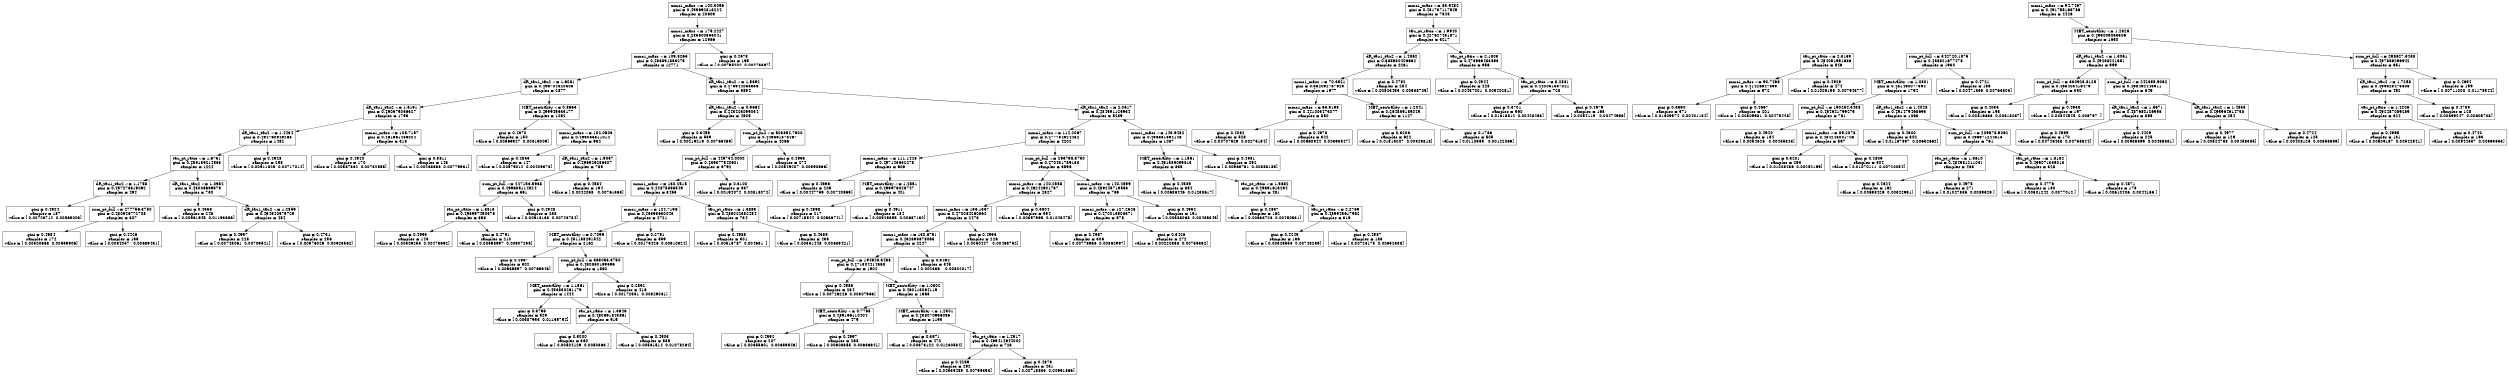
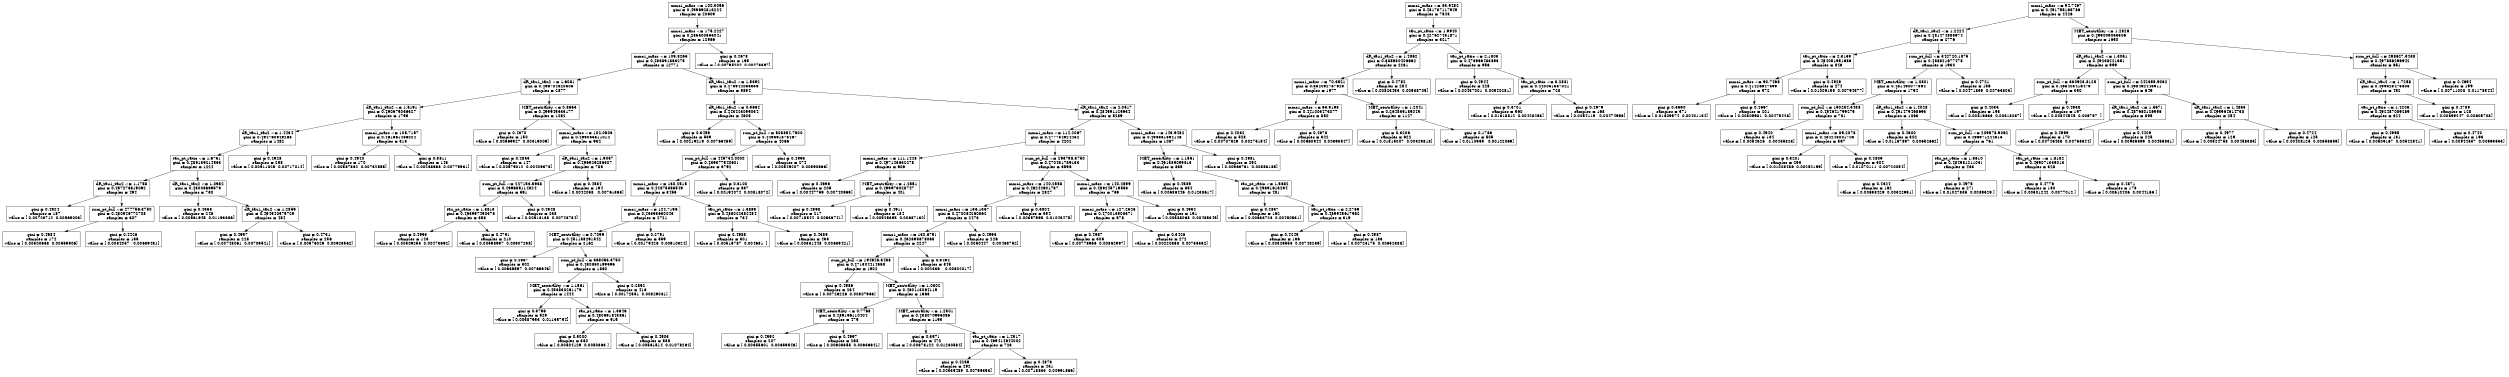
  digraph {
    node [shape=box]
    n1 [label="mmc1_mass <= 100.3056\ngini = 0.499692813224\nsamples = 20609"]
    n2 [label="mmc1_mass <= 175.2227\ngini = 0.285500555041\nsamples = 12966"]
    n3 [label="mmc1_mass <= 83.9482\ngini = 0.481737117949\nsamples = 7643"]
    n4 [label="tau_pt_ratio <= 1.9940\ngini = 0.427627451871\nsamples = 3217"]
    n5 [label="mmc1_mass <= 109.8265\ngini = 0.483891863275\nsamples = 12771"]
    n6 [label="gini = 0.4678\nsamples = 195\nvalue = [ 0.00795202  0.00473397]"]
    n7 [label="dR_tau1_tau2 <= 1.4862\ngini = 0.388980406662\nsamples = 2261"]
    n8 [label="tau_pt_ratio <= 2.1803\ngini = 0.473966483893\nsamples = 956"]
    n9 [label="mmc1_mass <= 94.7467\ngini = 0.491755168786\nsamples = 4426"]
+   n10 [label="dR_tau1_tau2 <= 1.2224\ngini = 0.481474883974\nsamples = 2776"]
    n11 [label="MET_centrality <= 1.2826\ngini = 0.499009055506\nsamples = 1650"]
    n12 [label="mmc1_mass <= 70.3521\ngini = 0.352092757929\nsamples = 1977"]
    n13 [label="gini = 0.4782\nsamples = 284\nvalue = [ 0.00823453  0.00538705]"]
    n14 [label="gini = 0.4944\nsamples = 228\nvalue = [ 0.00437001  0.00540281]"]
    n15 [label="tau_pt_ratio <= 3.2881\ngini = 0.440051537021\nsamples = 728"]
    n16 [label="mmc1_mass <= 63.9198\ngini = 0.441003473077\nsamples = 850"]
    n17 [label="MET_centrality <= 1.2041\ngini = 0.264835185045\nsamples = 1127"]
    n18 [label="gini = 0.4032\nsamples = 528\nvalue = [ 0.00707529  0.00275154]"]
    n19 [label="gini = 0.4678\nsamples = 322\nvalue = [ 0.00660944  0.00393547]"]
    n20 [label="gini = 0.3206\nsamples = 622\nvalue = [ 0.01315007  0.00329818]"]
    n21 [label="gini = 0.1786\nsamples = 505\nvalue = [ 0.0110959   0.00122069]"]
    n22 [label="gini = 0.3701\nsamples = 560\nvalue = [ 0.01318812  0.00428253]"]
    n23 [label="gini = 0.4979\nsamples = 168\nvalue = [ 0.0054119   0.00474956]"]
    n24 [label="tau_pt_ratio <= 2.3159\ngini = 0.454051951686\nsamples = 846"]
    n25 [label="sum_pt_full <= 342720.1875\ngini = 0.488821677478\nsamples = 1930"]
    n26 [label="dR_tau1_tau2 <= 1.3061\ngini = 0.49238221651\nsamples = 999"]
    n27 [label="sum_pt_full <= 298627.3438\ngini = 0.497886296942\nsamples = 651"]
    n28 [label="mmc1_mass <= 90.7468\ngini = 0.41426647599\nsamples = 572"]
    n29 [label="gini = 0.4929\nsamples = 274\nvalue = [ 0.01009155  0.00794377]"]
    n30 [label="MET_centrality <= 1.0801\ngini = 0.481490077594\nsamples = 1794"]
    n31 [label="gini = 0.4721\nsamples = 136\nvalue = [ 0.00471839  0.00763803]"]
    n32 [label="gini = 0.3590\nsamples = 371\nvalue = [ 0.01309574  0.00401134]"]
    n33 [label="gini = 0.4667\nsamples = 201\nvalue = [ 0.00805981  0.00475428]"]
    n34 [label="sum_pt_full <= 190234.3438\ngini = 0.454641799275\nsamples = 731"]
    n35 [label="dR_tau1_tau2 <= 1.4028\ngini = 0.491479468693\nsamples = 1063"]
    n36 [label="gini = 0.4940\nsamples = 134\nvalue = [ 0.0054326   0.00435823]"]
    n37 [label="mmc1_mass <= 89.2078\ngini = 0.434248001703\nsamples = 597"]
    n38 [label="gini = 0.4600\nsamples = 302\nvalue = [ 0.01167897  0.00652662]"]
    n39 [label="sum_pt_full <= 209578.9062\ngini = 0.496971244315\nsamples = 761"]
    n40 [label="gini = 0.3201\nsamples = 293\nvalue = [ 0.01008486  0.00252199]"]
    n41 [label="gini = 0.4809\nsamples = 304\nvalue = [ 0.01070111  0.00720054]"]
    n42 [label="tau_pt_ratio <= 1.3610\ngini = 0.484981211031\nsamples = 433"]
    n43 [label="tau_pt_ratio <= 1.8182\ngini = 0.499071335013\nsamples = 328"]
    n44 [label="gini = 0.4324\nsamples = 162\nvalue = [ 0.00698429  0.00322991]"]
    n45 [label="gini = 0.4975\nsamples = 271\nvalue = [ 0.01027835  0.0089329 ]"]
    n46 [label="gini = 0.4776\nsamples = 150\nvalue = [ 0.00501242  0.0077012 ]"]
    n47 [label="gini = 0.4871\nsamples = 178\nvalue = [ 0.00610406  0.0044166 ]"]
    n48 [label="sum_pt_full <= 330923.8125\ngini = 0.468405416479\nsamples = 350"]
    n49 [label="sum_pt_full <= 242355.9062\ngini = 0.498492443911\nsamples = 649"]
    n50 [label="dR_tau1_tau2 <= 1.7258\ngini = 0.499523475305\nsamples = 452"]
    n51 [label="gini = 0.4694\nsamples = 199\nvalue = [ 0.00711008  0.01178544]"]
    n52 [label="gini = 0.4035\nsamples = 153\nvalue = [ 0.00816633  0.00318087]"]
    n53 [label="gini = 0.4938\nsamples = 197\nvalue = [ 0.00844545  0.006757  ]"]
    n54 [label="dR_tau1_tau2 <= 1.5671\ngini = 0.487680126556\nsamples = 395"]
    n55 [label="dR_tau1_tau2 <= 1.4833\ngini = 0.495964614738\nsamples = 254"]
    n56 [label="gini = 0.4999\nsamples = 170\nvalue = [ 0.00746438  0.00768644]"]
    n57 [label="gini = 0.4409\nsamples = 225\nvalue = [ 0.00935399  0.00456831]"]
    n58 [label="gini = 0.4977\nsamples = 129\nvalue = [ 0.00524758  0.00458385]"]
    n59 [label="gini = 0.4724\nsamples = 125\nvalue = [ 0.00408125  0.00658659]"]
    n60 [label="tau_pt_ratio <= 1.4206\ngini = 0.492487089289\nsamples = 324"]
    n61 [label="gini = 0.4789\nsamples = 128\nvalue = [ 0.00399247  0.00605708]"]
    n62 [label="gini = 0.4995\nsamples = 131\nvalue = [ 0.00509167  0.00542541]"]
    n63 [label="gini = 0.4740\nsamples = 193\nvalue = [ 0.00944337  0.00593533]"]
    n64 [label="dR_tau1_tau2 <= 1.6081\ngini = 0.496704320305\nsamples = 2877"]
    n65 [label="dR_tau1_tau2 <= 1.5392\ngini = 0.473944065339\nsamples = 9894"]
    n66 [label="dR_tau1_tau2 <= 1.5191\ngini = 0.490675036327\nsamples = 1795"]
    n67 [label="MET_centrality <= 0.8663\ngini = 0.499945333177\nsamples = 1082"]
    n68 [label="dR_tau1_tau2 <= 0.9664\ngini = 0.443423099034\nsamples = 4605"]
    n69 [label="dR_tau1_tau2 <= 2.0517\ngini = 0.484591125934\nsamples = 5289"]
    n70 [label="dR_tau1_tau2 <= 1.4434\ngini = 0.494760949268\nsamples = 1482"]
    n71 [label="mmc1_mass <= 105.7157\ngini = 0.461661456024\nsamples = 313"]
    n72 [label="gini = 0.4370\nsamples = 150\nvalue = [ 0.00669927  0.00319009]"]
    n73 [label="mmc1_mass <= 102.0503\ngini = 0.499055511014\nsamples = 932"]
    n74 [label="tau_pt_ratio <= 1.6751\ngini = 0.489189214533\nsamples = 1224"]
    n75 [label="gini = 0.4928\nsamples = 258\nvalue = [ 0.00911825  0.00717014]"]
    n76 [label="gini = 0.4940\nsamples = 170\nvalue = [ 0.00587832  0.00732555]"]
    n77 [label="gini = 0.3811\nsamples = 143\nvalue = [ 0.00268668  0.00779931]"]
    n78 [label="dR_tau1_tau2 <= 1.1758\ngini = 0.497276819092\nsamples = 494"]
    n79 [label="dR_tau1_tau2 <= 1.0982\ngini = 0.48008699579\nsamples = 730"]
    n80 [label="gini = 0.4924\nsamples = 187\nvalue = [ 0.00723712  0.00565003]"]
    n81 [label="sum_pt_full <= 277756.3750\ngini = 0.480946772708\nsamples = 307"]
    n82 [label="gini = 0.4353\nsamples = 246\nvalue = [ 0.00561945  0.01193386]"]
    n83 [label="dR_tau1_tau2 <= 1.2859\ngini = 0.494540375729\nsamples = 484"]
    n84 [label="gini = 0.4984\nsamples = 172\nvalue = [ 0.00500668  0.00559906]"]
    n85 [label="gini = 0.4426\nsamples = 135\nvalue = [ 0.0034057   0.00689431]"]
    n86 [label="gini = 0.4997\nsamples = 228\nvalue = [ 0.00748061  0.00709541]"]
    n87 [label="gini = 0.4731\nsamples = 256\nvalue = [ 0.00576029  0.00923562]"]
    n88 [label="gini = 0.4853\nsamples = 147\nvalue = [ 0.00579012  0.00409373]"]
    n89 [label="dR_tau1_tau2 <= 1.9057\ngini = 0.496525286307\nsamples = 785"]
    n90 [label="sum_pt_full <= 227153.5938\ngini = 0.499689114824\nsamples = 591"]
    n91 [label="gini = 0.4584\nsamples = 194\nvalue = [ 0.0042058   0.00761363]"]
    n92 [label="tau_pt_ratio <= 1.3813\ngini = 0.493997490373\nsamples = 353"]
    n93 [label="gini = 0.4948\nsamples = 238\nvalue = [ 0.00913138  0.00743784]"]
    n94 [label="gini = 0.4993\nsamples = 143\nvalue = [ 0.00509253  0.00473692]"]
    n95 [label="gini = 0.4791\nsamples = 210\nvalue = [ 0.00598997  0.00907298]"]
    n96 [label="gini = 0.3459\nsamples = 539\nvalue = [ 0.00219219  0.00766469]"]
    n97 [label="sum_pt_full <= 508854.7500\ngini = 0.449391873467\nsamples = 4066"]
    n98 [label="mmc1_mass <= 114.2067\ngini = 0.477754924452\nsamples = 4202"]
    n99 [label="mmc1_mass <= 143.9482\ngini = 0.496531594146\nsamples = 1087"]
    n100 [label="sum_pt_full <= 445734.0000\ngini = 0.439377540601\nsamples = 3792"]
    n101 [label="gini = 0.4993\nsamples = 274\nvalue = [ 0.00549207  0.00590666]"]
    n102 [label="mmc1_mass <= 130.2515\ngini = 0.44875853549\nsamples = 3455"]
    n103 [label="gini = 0.3100\nsamples = 337\nvalue = [ 0.00194074  0.00818072]"]
    n104 [label="mmc1_mass <= 124.7196\ngini = 0.43398630043\nsamples = 2721"]
    n105 [label="tau_pt_ratio <= 1.3889\ngini = 0.488022382484\nsamples = 734"]
    n106 [label="MET_centrality <= 0.7099\ngini = 0.451188291542\nsamples = 2162"]
    n107 [label="gini = 0.2751\nsamples = 559\nvalue = [ 0.00179426  0.00910324]"]
    n108 [label="gini = 0.4988\nsamples = 301\nvalue = [ 0.00515787  0.004681  ]"]
    n109 [label="gini = 0.4385\nsamples = 433\nvalue = [ 0.00331448  0.00689421]"]
    n110 [label="gini = 0.4957\nsamples = 302\nvalue = [ 0.00635597  0.00765643]"]
    n111 [label="sum_pt_full <= 368053.3750\ngini = 0.430850199596\nsamples = 1860"]
    n112 [label="MET_centrality <= 1.1561\ngini = 0.453830261179\nsamples = 1444"]
    n113 [label="gini = 0.2852\nsamples = 416\nvalue = [ 0.00172551  0.00829081]"]
    n114 [label="gini = 0.3796\nsamples = 529\nvalue = [ 0.00387953  0.01135754]"]
    n115 [label="tau_pt_ratio <= 1.3646\ngini = 0.480691843861\nsamples = 915"]
    n116 [label="gini = 0.5000\nsamples = 330\nvalue = [ 0.00504129  0.0050863 ]"]
    n117 [label="gini = 0.4503\nsamples = 585\nvalue = [ 0.00561514  0.01078264]"]
    n118 [label="mmc1_mass <= 111.1448\ngini = 0.497143632278\nsamples = 606"]
    n119 [label="sum_pt_full <= 293798.3750\ngini = 0.470431789133\nsamples = 3596"]
    n120 [label="MET_centrality <= 1.1561\ngini = 0.491389059813\nsamples = 835"]
    n121 [label="gini = 0.4981\nsamples = 252\nvalue = [ 0.00963761  0.00853185]"]
    n122 [label="gini = 0.4696\nsamples = 205\nvalue = [ 0.00447759  0.00740969]"]
    n123 [label="MET_centrality <= 1.2551\ngini = 0.499976028747\nsamples = 401"]
    n124 [label="mmc1_mass <= 140.2558\ngini = 0.46242901737\nsamples = 2827"]
    n125 [label="mmc1_mass <= 140.2599\ngini = 0.489245719553\nsamples = 769"]
    n126 [label="gini = 0.4898\nsamples = 217\nvalue = [ 0.00715544  0.00536741]"]
    n127 [label="gini = 0.4911\nsamples = 184\nvalue = [ 0.00525395  0.00687132]"]
    n128 [label="mmc1_mass <= 135.1357\ngini = 0.470084260862\nsamples = 2473"]
    n129 [label="gini = 0.3804\nsamples = 354\nvalue = [ 0.00357995  0.01043475]"]
    n130 [label="mmc1_mass <= 127.2525\ngini = 0.470013508371\nsamples = 578"]
    n131 [label="gini = 0.4954\nsamples = 191\nvalue = [ 0.00588068  0.00485345]"]
    n132 [label="mmc1_mass <= 130.6751\ngini = 0.462393678068\nsamples = 2247"]
    n133 [label="gini = 0.4993\nsamples = 226\nvalue = [ 0.0050447   0.00468752]"]
    n134 [label="sum_pt_full <= 194623.3438\ngini = 0.471304414568\nsamples = 1902"]
    n135 [label="gini = 0.3494\nsamples = 345\nvalue = [ 0.002336    0.00802017]"]
    n136 [label="gini = 0.4986\nsamples = 234\nvalue = [ 0.00726226  0.00807963]"]
    n137 [label="MET_centrality <= 1.0302\ngini = 0.460113064119\nsamples = 1668"]
    n138 [label="MET_centrality <= 0.7768\ngini = 0.489196110404\nsamples = 475"]
    n139 [label="MET_centrality <= 1.2501\ngini = 0.438070995086\nsamples = 1193"]
    n140 [label="gini = 0.4552\nsamples = 207\nvalue = [ 0.00355601  0.00659546]"]
    n141 [label="gini = 0.4997\nsamples = 268\nvalue = [ 0.00608355  0.00636641]"]
    n142 [label="gini = 0.3571\nsamples = 470\nvalue = [ 0.00373122  0.01230584]"]
    n143 [label="tau_pt_ratio <= 1.4517\ngini = 0.469414644002\nsamples = 723"]
    n144 [label="gini = 0.4259\nsamples = 292\nvalue = [ 0.00335489  0.00755353]"]
    n145 [label="gini = 0.4873\nsamples = 431\nvalue = [ 0.00718833  0.00991866]"]
    n146 [label="gini = 0.4987\nsamples = 306\nvalue = [ 0.00778966  0.00862997]"]
    n147 [label="gini = 0.3426\nsamples = 272\nvalue = [ 0.00220868  0.00785362]"]
    n148 [label="gini = 0.4589\nsamples = 354\nvalue = [ 0.00686446  0.01238617]"]
    n149 [label="tau_pt_ratio <= 1.5682\ngini = 0.49891613294\nsamples = 481"]
    n150 [label="gini = 0.4857\nsamples = 162\nvalue = [ 0.00633723  0.00450531]"]
    n151 [label="tau_pt_ratio <= 2.2759\ngini = 0.489945617982\nsamples = 319"]
    n152 [label="gini = 0.4245\nsamples = 136\nvalue = [ 0.00329553  0.00748239]"]
    n153 [label="gini = 0.4987\nsamples = 183\nvalue = [ 0.00723175  0.00652388]"]
    n1 -> n2
    n2 -> n5
    n2 -> n6
    n3 -> n4
    n4 -> n7
    n4 -> n8
    n5 -> n64
    n5 -> n65
    n7 -> n12
    n7 -> n13
    n8 -> n14
    n8 -> n15
+   n9 -> n10
    n9 -> n11
+   n10 -> n24
+   n10 -> n25
    n11 -> n26
    n11 -> n27
    n12 -> n16
    n12 -> n17
    n15 -> n22
    n15 -> n23
    n16 -> n18
    n16 -> n19
    n17 -> n20
    n17 -> n21
    n24 -> n28
    n24 -> n29
    n25 -> n30
    n25 -> n31
    n26 -> n48
    n26 -> n49
    n27 -> n50
    n27 -> n51
    n28 -> n32
    n28 -> n33
    n30 -> n34
    n30 -> n35
    n34 -> n36
    n34 -> n37
    n35 -> n38
    n35 -> n39
    n37 -> n40
    n37 -> n41
    n39 -> n42
    n39 -> n43
    n42 -> n44
    n42 -> n45
    n43 -> n46
    n43 -> n47
    n48 -> n52
    n48 -> n53
    n49 -> n54
    n49 -> n55
    n50 -> n60
    n50 -> n61
    n54 -> n56
    n54 -> n57
    n55 -> n58
    n55 -> n59
    n60 -> n62
    n60 -> n63
    n64 -> n66
    n64 -> n67
    n65 -> n68
    n65 -> n69
    n66 -> n70
    n66 -> n71
    n67 -> n72
    n67 -> n73
    n68 -> n96
    n68 -> n97
    n69 -> n98
-   n99 -> n69
+   n69 -> n99
    n70 -> n74
    n70 -> n75
    n71 -> n76
    n71 -> n77
    n73 -> n88
    n73 -> n89
    n74 -> n78
    n74 -> n79
    n78 -> n80
    n78 -> n81
    n79 -> n82
    n79 -> n83
    n81 -> n84
    n81 -> n85
    n83 -> n86
    n83 -> n87
    n89 -> n90
    n89 -> n91
    n90 -> n92
    n90 -> n93
    n92 -> n94
    n92 -> n95
    n97 -> n100
    n97 -> n101
    n98 -> n118
    n98 -> n119
    n99 -> n120
    n99 -> n121
    n100 -> n102
    n100 -> n103
    n102 -> n104
    n102 -> n105
    n104 -> n106
    n104 -> n107
    n105 -> n108
    n105 -> n109
    n106 -> n110
    n106 -> n111
    n111 -> n112
    n111 -> n113
    n112 -> n114
    n112 -> n115
    n115 -> n116
    n115 -> n117
    n118 -> n122
    n118 -> n123
    n119 -> n124
    n119 -> n125
    n120 -> n148
    n120 -> n149
    n123 -> n126
    n123 -> n127
    n124 -> n128
    n124 -> n129
    n125 -> n130
    n125 -> n131
    n128 -> n132
    n128 -> n133
    n130 -> n146
    n130 -> n147
    n132 -> n134
    n132 -> n135
    n134 -> n136
    n134 -> n137
    n137 -> n138
    n137 -> n139
    n138 -> n140
    n138 -> n141
    n139 -> n142
    n139 -> n143
    n143 -> n144
    n143 -> n145
    n149 -> n150
    n149 -> n151
    n151 -> n152
    n151 -> n153
  }
